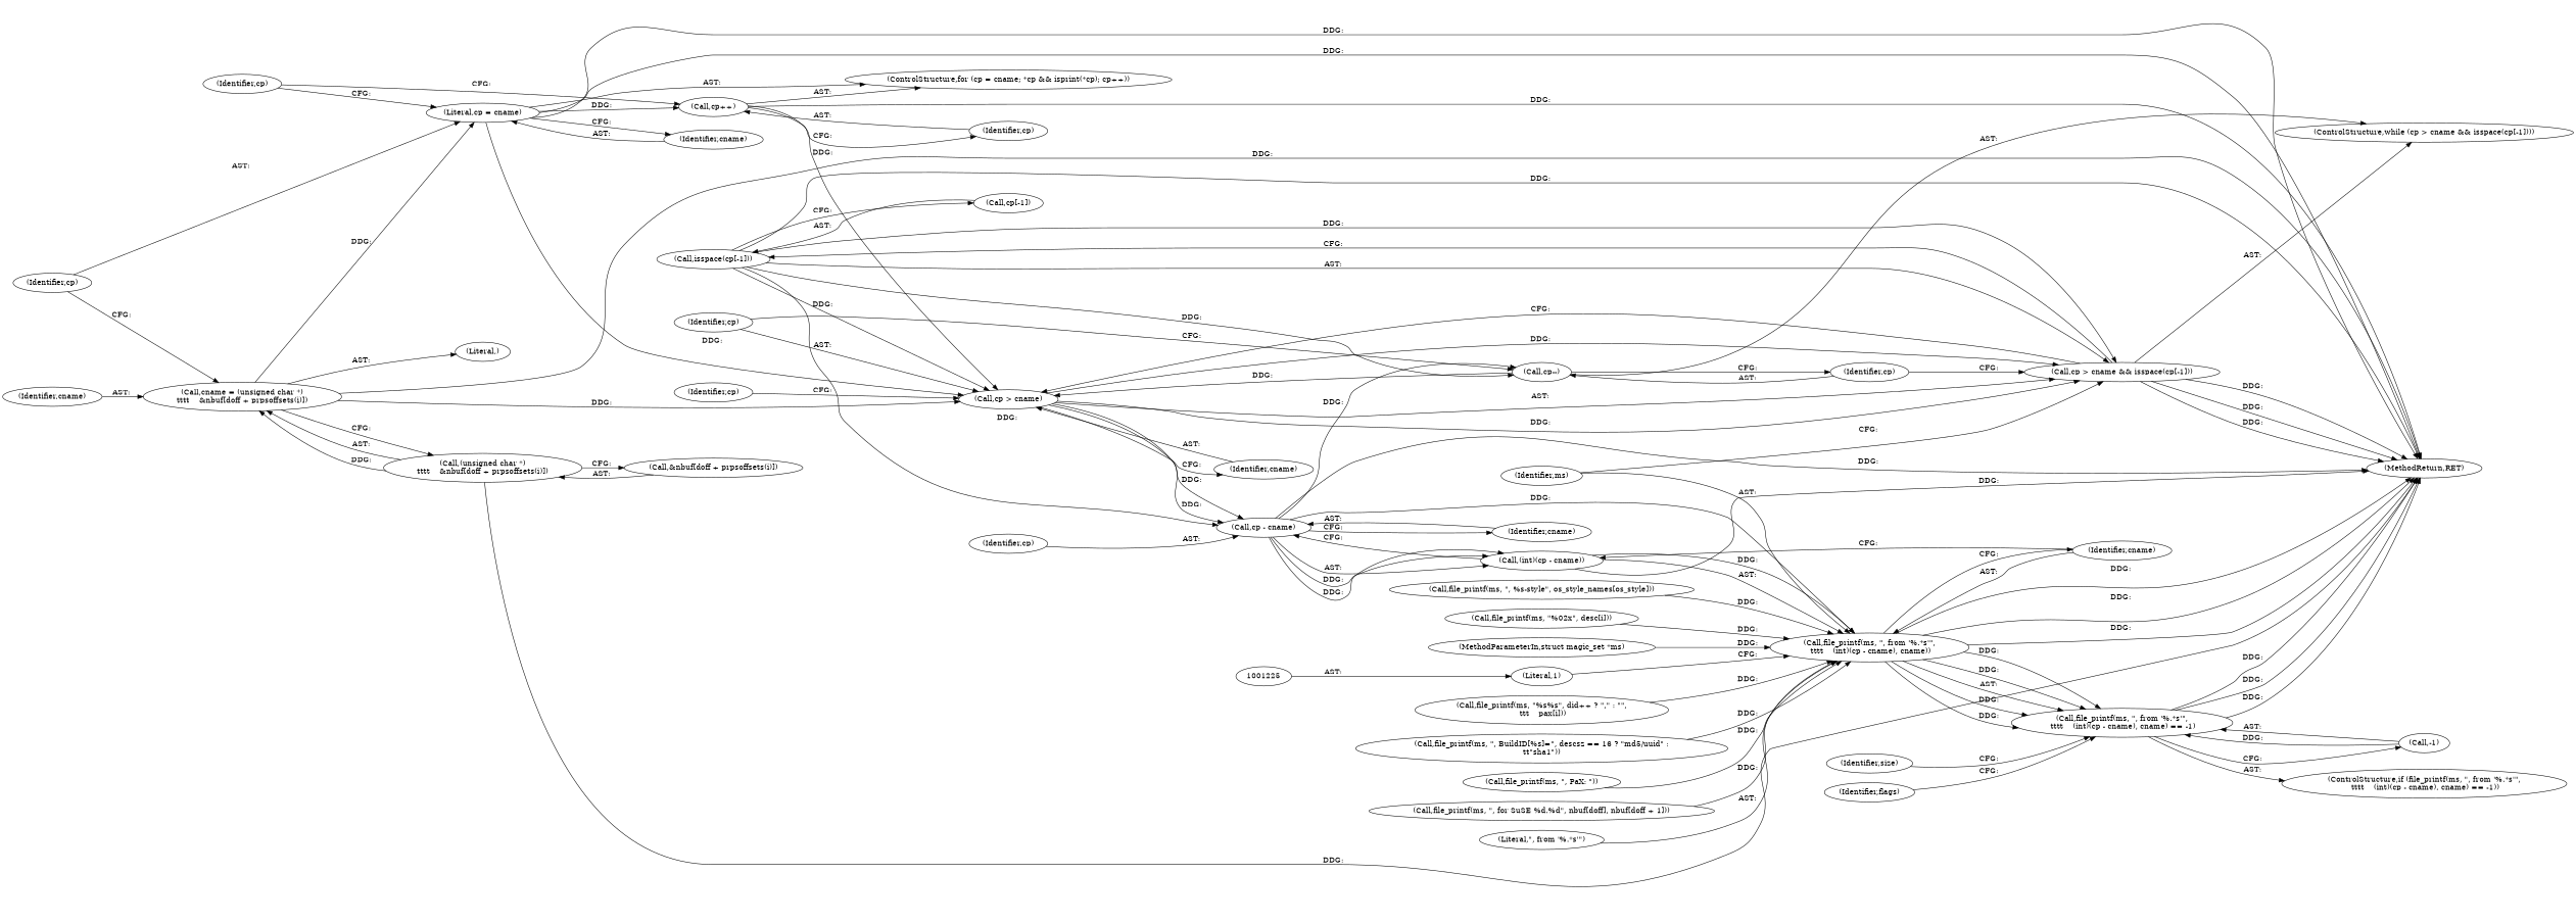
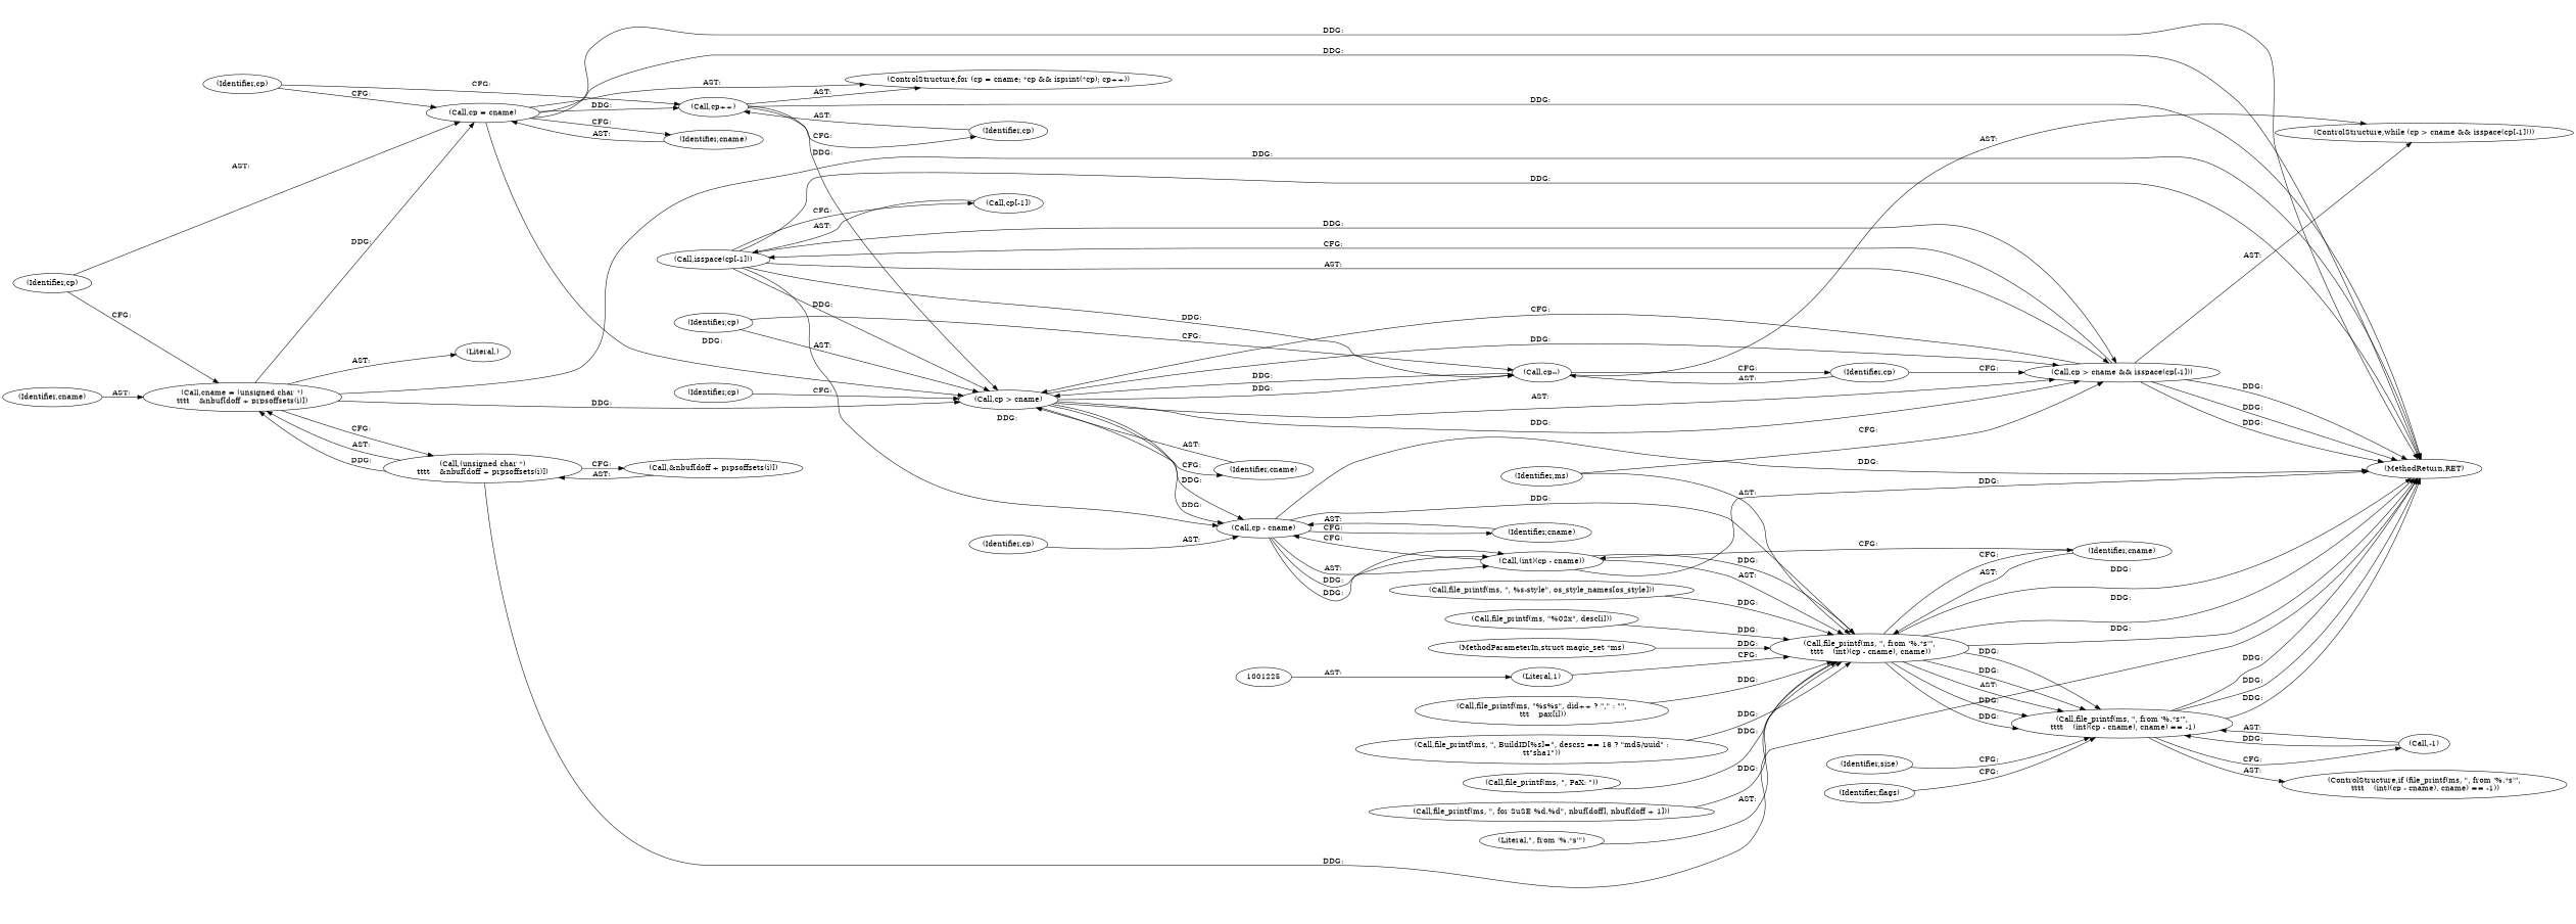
  digraph {
    rankdir=LR
    n1 [label="(Call,isspace(cp[-1]))"]
    n2 [label="(Call,cp > cname)"]
    n3 [label="(Call,cp--)"]
    n4 [label="(Call,cp > cname && isspace(cp[-1]))"]
    n5 [label="(Call,cp - cname)"]
    n6 [label="(Call,cp[-1])"]
    n7 [label="(MethodReturn,RET)"]
    n8 [label="(Identifier,cname)"]
    n9 [label="(ControlStructure,while (cp > cname && isspace(cp[-1])))"]
    n10 [label="(Identifier,cp)"]
    n11 [label="(Call,(int)(cp - cname))"]
    n12 [label="(Call,file_printf(ms, \", from '%.*s'\",\n \t\t\t\t    (int)(cp - cname), cname))"]
    n13 [label="(Identifier,cname)"]
    n14 [label="(Call,cp++)"]
    n15 [label="(ControlStructure,for (cp = cname; *cp && isprint(*cp); cp++))"]
    n16 [label="(Identifier,cp)"]
-   n17 [label="(Literal,cp = cname)"]
+   n17 [label="(Call,cp = cname)"]
    n18 [label="(Identifier,cname)"]
    n19 [label="(Call,cname = (unsigned char *)\n\t\t\t\t    &nbuf[doff + prpsoffsets(i)])"]
    n20 [label="(Call,(unsigned char *)\n\t\t\t\t    &nbuf[doff + prpsoffsets(i)])"]
    n21 [label="(Literal,)"]
    n22 [label="(Call,&nbuf[doff + prpsoffsets(i)])"]
    n23 [label="(Call,file_printf(ms, \", from '%.*s'\",\n \t\t\t\t    (int)(cp - cname), cname) == -1)"]
    n24 [label="(Identifier,cname)"]
    n25 [label="(Call,-1)"]
    n26 [label="(ControlStructure,if (file_printf(ms, \", from '%.*s'\",\n \t\t\t\t    (int)(cp - cname), cname) == -1))"]
    n27 [label="(Call,file_printf(ms, \", %s-style\", os_style_names[os_style]))"]
    n28 [label="(Call,file_printf(ms, \"%02x\", desc[i]))"]
    n29 [label="(MethodParameterIn,struct magic_set *ms)"]
    n30 [label="(Call,file_printf(ms, \"%s%s\", did++ ? \",\" : \"\",\n \t\t\t    pax[i]))"]
    n31 [label="(Identifier,size)"]
    n32 [label="(Call,file_printf(ms, \", BuildID[%s]=\", descsz == 16 ? \"md5/uuid\" :\n\t\t\"sha1\"))"]
    n33 [label="(Literal,1)"]
    n34 [label="(Literal,\", from '%.*s'\")"]
    n35 [label="(Identifier,flags)"]
    n36 [label="(Identifier,ms)"]
    n37 [label="(Identifier,cp)"]
    n38 [label="(Identifier,cname)"]
    n39 [label="(Call,file_printf(ms, \", PaX: \"))"]
    n40 [label="(Identifier,cp)"]
    n41 [label="(Identifier,cp)"]
    n42 [label="(Identifier,cp)"]
    n43 [label="(Identifier,cp)"]
    n44 [label="(Call,file_printf(ms, \", for SuSE %d.%d\", nbuf[doff], nbuf[doff + 1]))"]
    1001225
    n1 -> n2 [label="DDG: "]
    n1 -> n3 [label="DDG: "]
    n1 -> n4 [label="AST: "]
    n1 -> n4 [label="DDG: "]
    n1 -> n5 [label="DDG: "]
    n1 -> n6 [label="CFG: "]
    n1 -> n7 [label="DDG: "]
-   n5 -> n3 [label="DDG: "]
+   n2 -> n3 [label="DDG: "]
    n2 -> n4 [label="AST: "]
    n2 -> n4 [label="DDG: "]
    n2 -> n4 [label="DDG: "]
    n2 -> n5 [label="DDG: "]
    n2 -> n5 [label="DDG: "]
    n2 -> n8 [label="CFG: "]
    n3 -> n2 [label="DDG: "]
    n3 -> n9 [label="AST: "]
    n3 -> n10 [label="CFG: "]
    n4 -> n1 [label="CFG: "]
    n4 -> n2 [label="CFG: "]
    n4 -> n7 [label="DDG: "]
    n4 -> n7 [label="DDG: "]
    n4 -> n7 [label="DDG: "]
    n4 -> n9 [label="AST: "]
    n5 -> n7 [label="DDG: "]
    n5 -> n11 [label="AST: "]
    n5 -> n11 [label="DDG: "]
    n5 -> n11 [label="DDG: "]
    n5 -> n12 [label="DDG: "]
    n5 -> n13 [label="CFG: "]
    n6 -> n1 [label="AST: "]
    n8 -> n2 [label="AST: "]
    n10 -> n3 [label="AST: "]
    n10 -> n4 [label="CFG: "]
    n11 -> n5 [label="CFG: "]
    n11 -> n7 [label="DDG: "]
    n11 -> n12 [label="AST: "]
    n11 -> n12 [label="DDG: "]
    n12 -> n7 [label="DDG: "]
    n12 -> n7 [label="DDG: "]
    n12 -> n7 [label="DDG: "]
    n12 -> n23 [label="AST: "]
    n12 -> n23 [label="DDG: "]
    n12 -> n23 [label="DDG: "]
    n12 -> n23 [label="DDG: "]
    n12 -> n23 [label="DDG: "]
    n12 -> n24 [label="CFG: "]
    n13 -> n5 [label="AST: "]
    n14 -> n2 [label="DDG: "]
    n14 -> n7 [label="DDG: "]
    n14 -> n15 [label="AST: "]
    n14 -> n16 [label="CFG: "]
    n16 -> n14 [label="AST: "]
    n17 -> n2 [label="DDG: "]
    n17 -> n7 [label="DDG: "]
    n17 -> n7 [label="DDG: "]
    n17 -> n14 [label="DDG: "]
    n17 -> n15 [label="AST: "]
    n17 -> n18 [label="CFG: "]
    n18 -> n17 [label="AST: "]
    n19 -> n2 [label="DDG: "]
    n19 -> n7 [label="DDG: "]
    n19 -> n17 [label="DDG: "]
    n19 -> n20 [label="CFG: "]
    n19 -> n21 [label="AST: "]
    n20 -> n7 [label="DDG: "]
    n20 -> n19 [label="AST: "]
    n20 -> n19 [label="DDG: "]
    n20 -> n22 [label="CFG: "]
    n22 -> n20 [label="AST: "]
    n23 -> n7 [label="DDG: "]
    n23 -> n7 [label="DDG: "]
    n23 -> n7 [label="DDG: "]
    n23 -> n25 [label="CFG: "]
    n23 -> n26 [label="AST: "]
    n24 -> n11 [label="CFG: "]
    n24 -> n12 [label="AST: "]
    n25 -> n23 [label="AST: "]
    n25 -> n23 [label="DDG: "]
    n27 -> n12 [label="DDG: "]
    n28 -> n12 [label="DDG: "]
    n29 -> n12 [label="DDG: "]
    n30 -> n12 [label="DDG: "]
    n31 -> n23 [label="CFG: "]
    n32 -> n12 [label="DDG: "]
    n33 -> n12 [label="CFG: "]
    n34 -> n12 [label="AST: "]
    n35 -> n23 [label="CFG: "]
    n36 -> n4 [label="CFG: "]
    n36 -> n12 [label="AST: "]
    n37 -> n2 [label="AST: "]
    n37 -> n3 [label="CFG: "]
    n38 -> n19 [label="AST: "]
    n39 -> n12 [label="DDG: "]
    n40 -> n5 [label="AST: "]
    n41 -> n14 [label="CFG: "]
    n41 -> n17 [label="CFG: "]
    n42 -> n17 [label="AST: "]
    n42 -> n19 [label="CFG: "]
    n43 -> n2 [label="CFG: "]
    n44 -> n12 [label="DDG: "]
    1001225 -> n33 [label="AST: "]
  }
